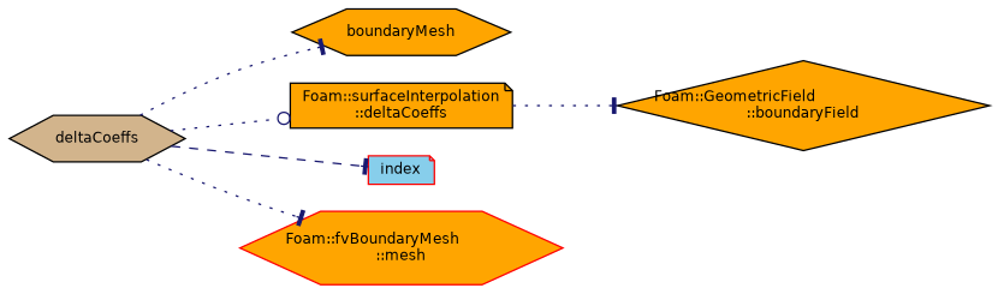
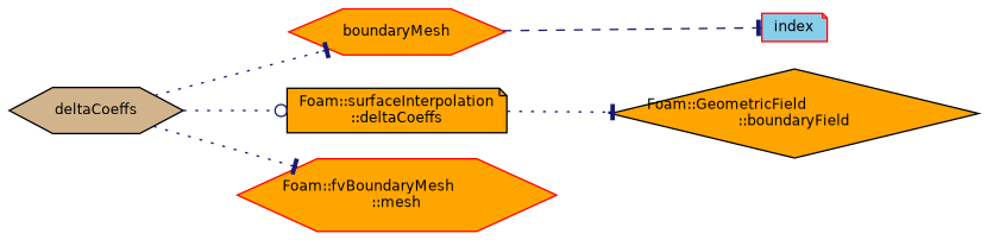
  digraph {
    fontname="DejaVu Sans"
    rankdir=LR
    node [color=black fillcolor=orange fontname="DejaVu Sans" fontsize=10 shape=hexagon style=filled]
    edge [arrowhead=tee color=midnightblue fontname="DejaVu Sans" fontsize=10 labelfontname=Helvetica labelfontsize=10 style=dotted]
    n1 [fillcolor=tan fontcolor=black height=0.2 label=deltaCoeffs width=0.4]
-   n2 [height=0.2 label=boundaryMesh width=0.4]
+   n2 [color=red height=0.2 label=boundaryMesh width=0.4]
    n3 [height=0.2 label="Foam::surfaceInterpolation\l::deltaCoeffs" shape=note width=0.4]
    n4 [color=red fillcolor=skyblue height=0.2 label=index shape=note width=0.4]
    n5 [color=red height=0.2 label="Foam::fvBoundaryMesh\l::mesh" width=0.4]
    n6 [height=0.2 label="Foam::GeometricField\l::boundaryField" shape=diamond width=0.4]
    n1 -> n2
    n1 -> n3 [arrowhead=odot]
-   n1 -> n4 [style=dashed]
+   n2 -> n4 [style=dashed]
    n1 -> n5
    n3 -> n6
  }
